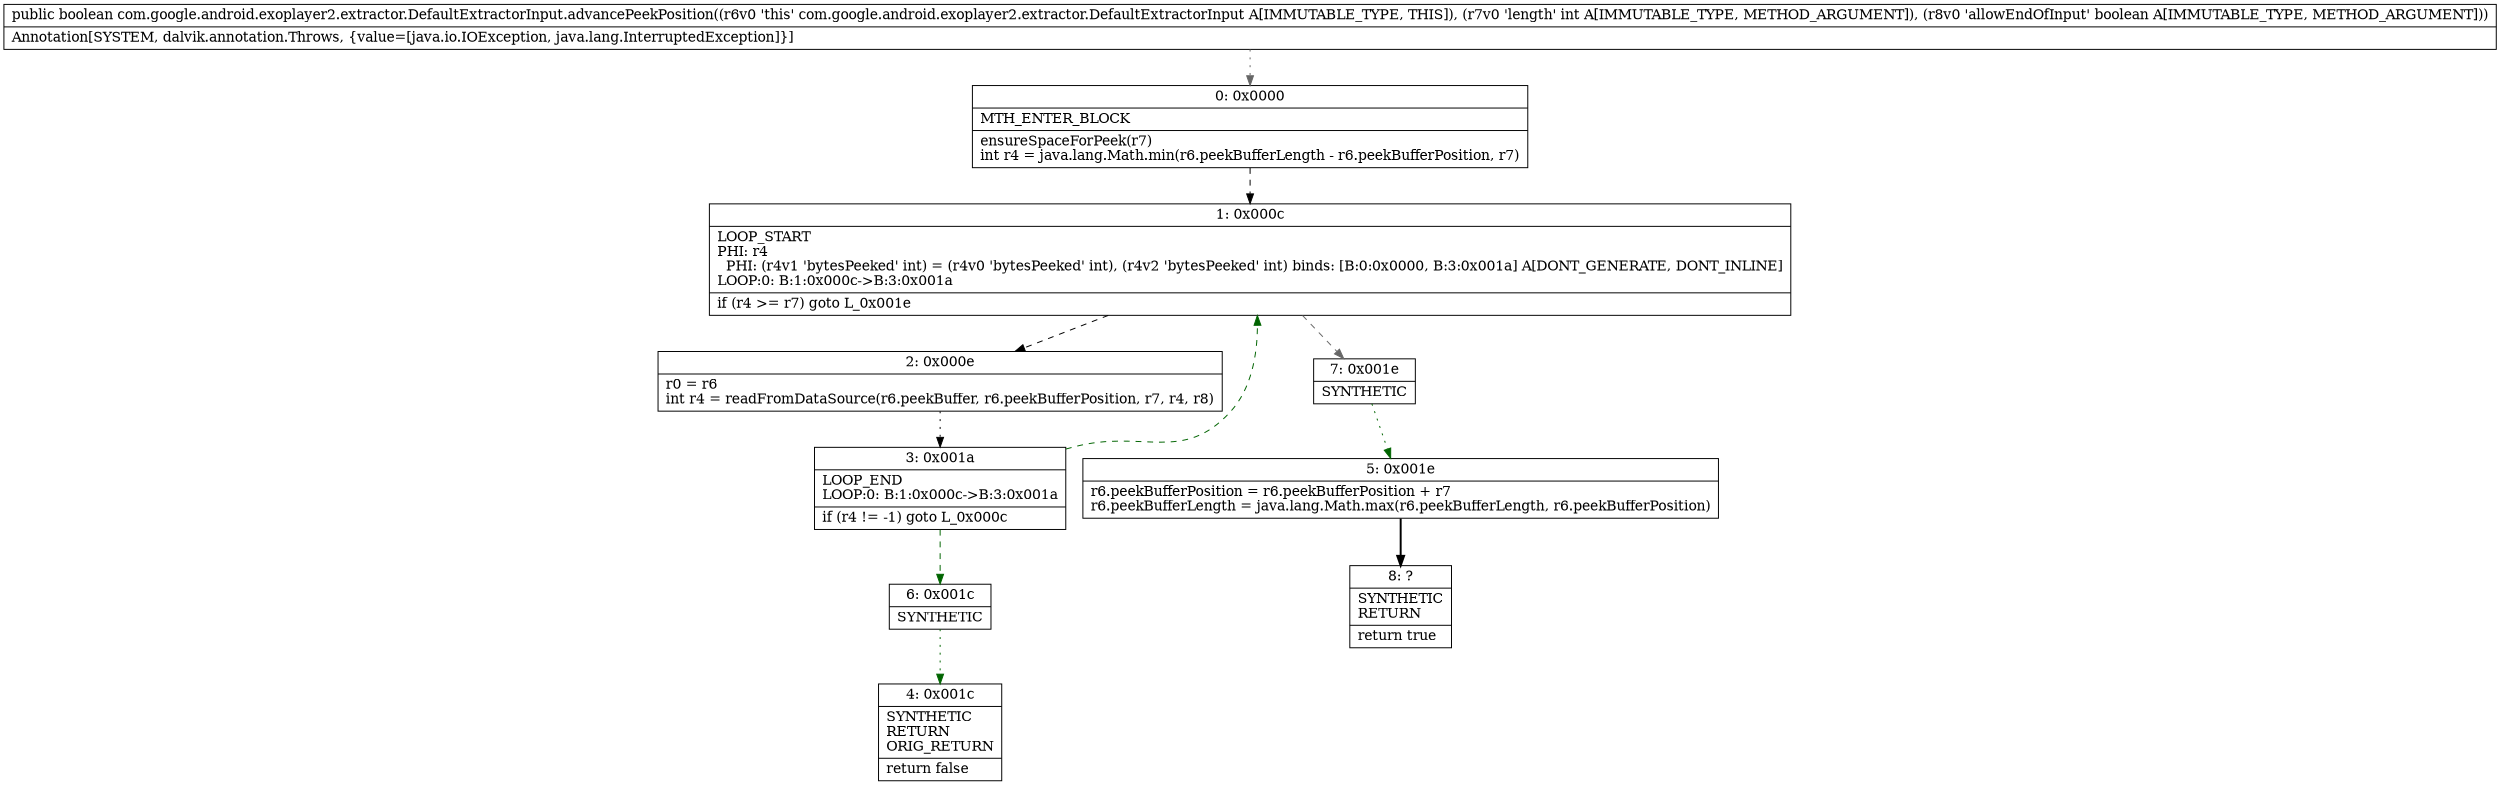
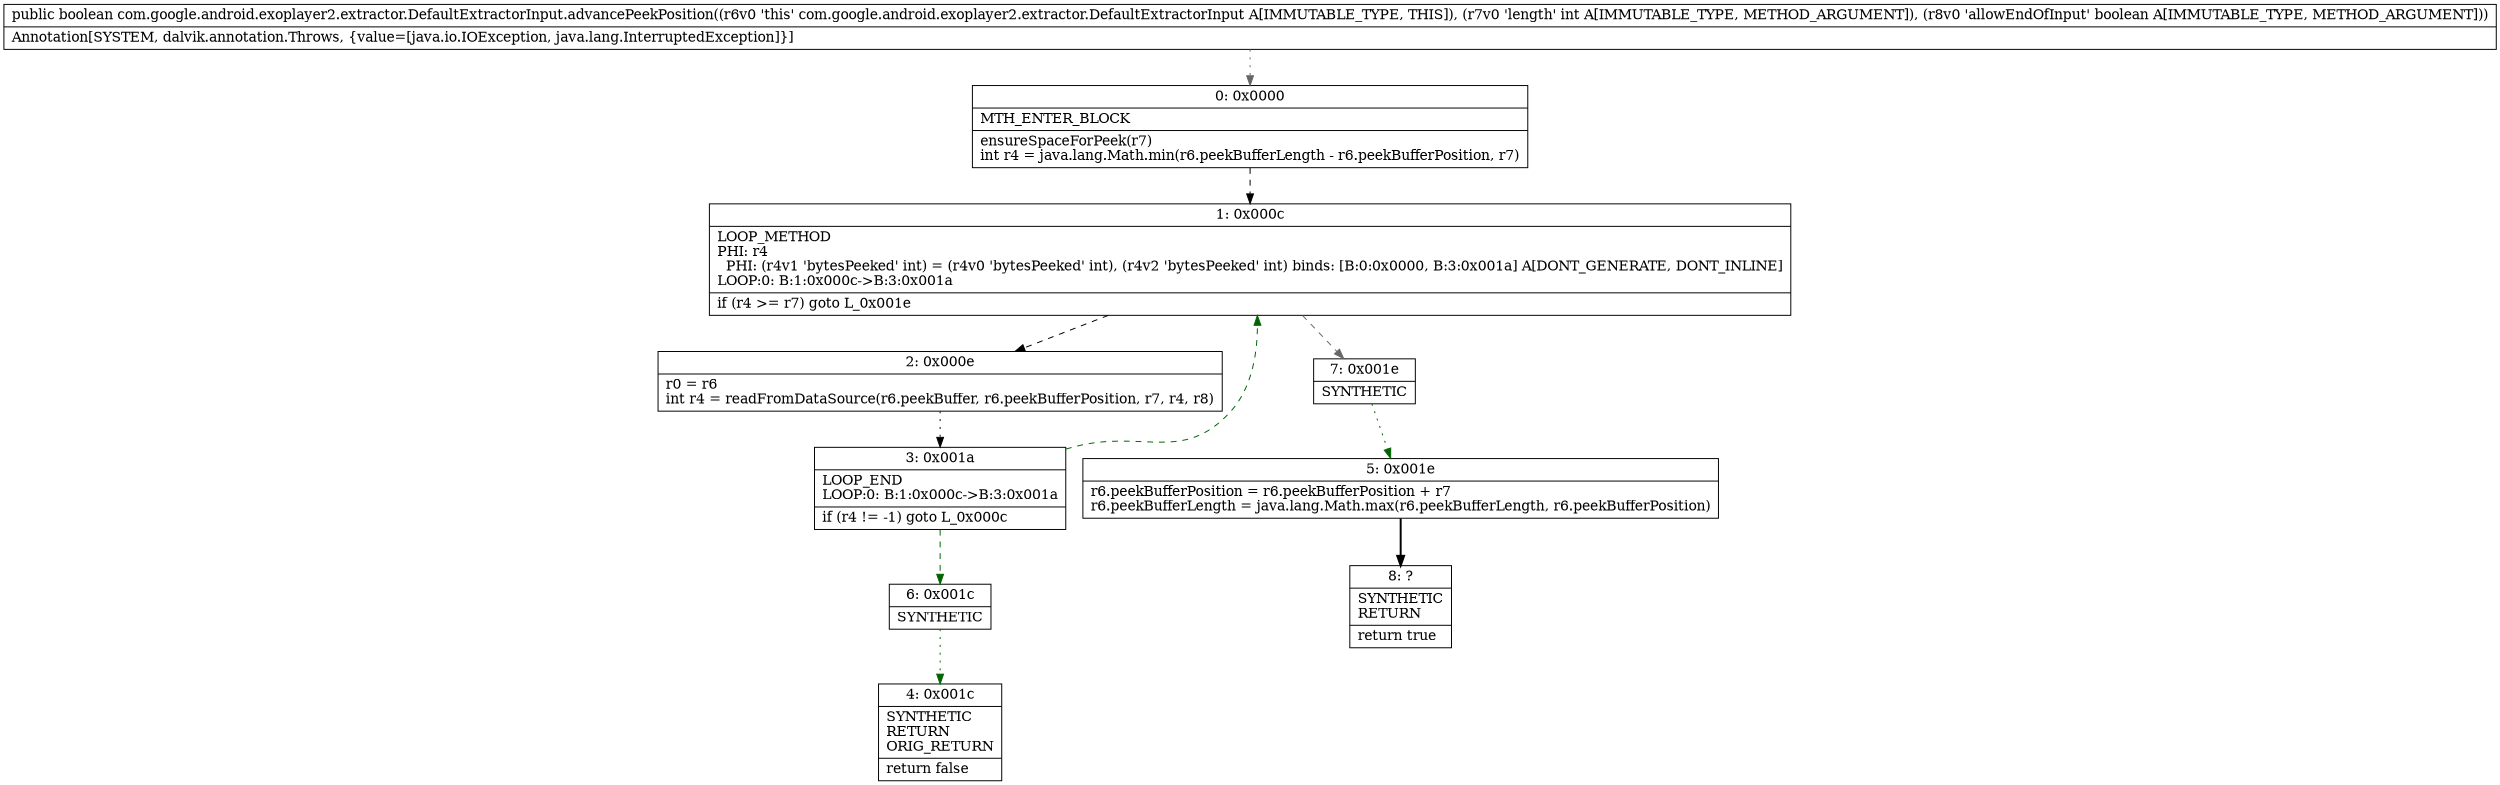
  digraph {
    node [shape=record]
    edge [color=black style=dashed]
    n1 [label="{0\:\ 0x0000|MTH_ENTER_BLOCK\l|ensureSpaceForPeek(r7)\lint r4 = java.lang.Math.min(r6.peekBufferLength \- r6.peekBufferPosition, r7)\l}"]
-   n2 [label="{1\:\ 0x000c|LOOP_START\lPHI: r4 \l  PHI: (r4v1 'bytesPeeked' int) = (r4v0 'bytesPeeked' int), (r4v2 'bytesPeeked' int) binds: [B:0:0x0000, B:3:0x001a] A[DONT_GENERATE, DONT_INLINE]\lLOOP:0: B:1:0x000c\-\>B:3:0x001a\l|if (r4 \>= r7) goto L_0x001e\l}"]
+   n2 [label="{1\:\ 0x000c|LOOP_METHOD\lPHI: r4 \l  PHI: (r4v1 'bytesPeeked' int) = (r4v0 'bytesPeeked' int), (r4v2 'bytesPeeked' int) binds: [B:0:0x0000, B:3:0x001a] A[DONT_GENERATE, DONT_INLINE]\lLOOP:0: B:1:0x000c\-\>B:3:0x001a\l|if (r4 \>= r7) goto L_0x001e\l}"]
    n3 [label="{2\:\ 0x000e|r0 = r6\lint r4 = readFromDataSource(r6.peekBuffer, r6.peekBufferPosition, r7, r4, r8)\l}"]
    n4 [label="{7\:\ 0x001e|SYNTHETIC\l}"]
    n5 [label="{3\:\ 0x001a|LOOP_END\lLOOP:0: B:1:0x000c\-\>B:3:0x001a\l|if (r4 != \-1) goto L_0x000c\l}"]
    n6 [label="{5\:\ 0x001e|r6.peekBufferPosition = r6.peekBufferPosition + r7\lr6.peekBufferLength = java.lang.Math.max(r6.peekBufferLength, r6.peekBufferPosition)\l}"]
    n7 [label="{6\:\ 0x001c|SYNTHETIC\l}"]
    n8 [label="{4\:\ 0x001c|SYNTHETIC\lRETURN\lORIG_RETURN\l|return false\l}"]
    n9 [label="{8\:\ ?|SYNTHETIC\lRETURN\l|return true\l}"]
    n10 [label="{public boolean com.google.android.exoplayer2.extractor.DefaultExtractorInput.advancePeekPosition((r6v0 'this' com.google.android.exoplayer2.extractor.DefaultExtractorInput A[IMMUTABLE_TYPE, THIS]), (r7v0 'length' int A[IMMUTABLE_TYPE, METHOD_ARGUMENT]), (r8v0 'allowEndOfInput' boolean A[IMMUTABLE_TYPE, METHOD_ARGUMENT]))  | Annotation[SYSTEM, dalvik.annotation.Throws, \{value=[java.io.IOException, java.lang.InterruptedException]\}]\l}"]
    n1 -> n2
    n2 -> n3
    n2 -> n4 [color=gray40]
    n3 -> n5 [style=dotted]
    n4 -> n6 [color=darkgreen style=dotted]
    n5 -> n2 [color=darkgreen]
    n5 -> n7 [color=darkgreen]
    n6 -> n9 [style=bold]
    n7 -> n8 [color=darkgreen style=dotted]
    n10 -> n1 [color=gray40 style=dotted]
  }
